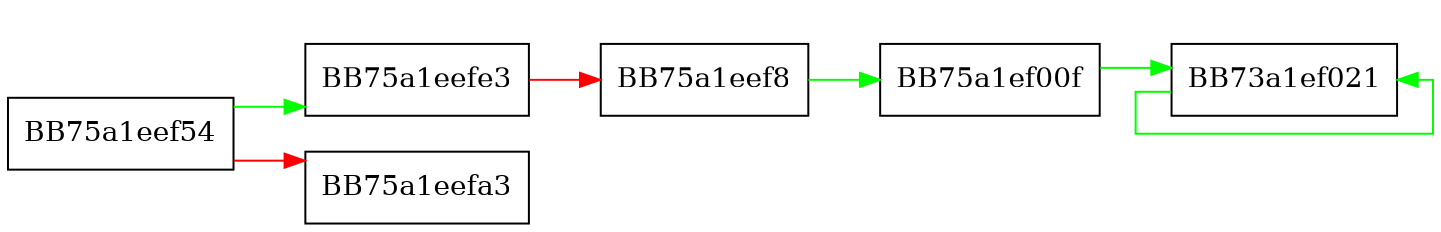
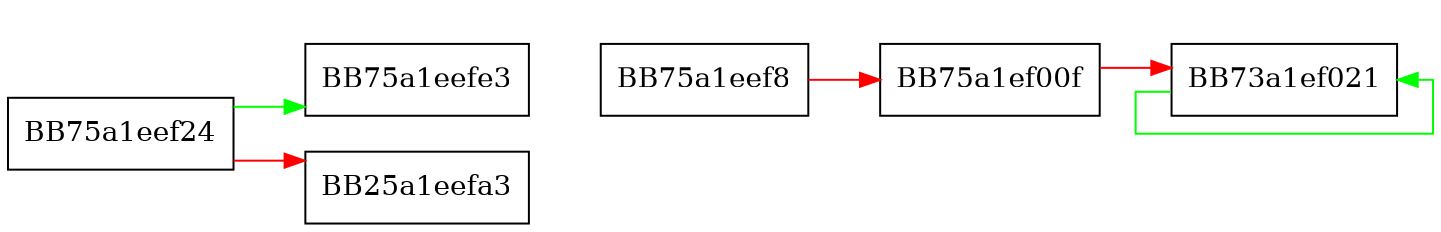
  digraph {
    rankdir=LR
    splines=ortho
    node [shape=box]
    edge [color=red]
-   BB75a1eef24 [label=BB75a1eef54]
+   BB75a1eef24
    BB75a1eefe3
-   BB75a1eefa3
+   BB75a1eefa3 [label=BB25a1eefa3]
    n4 [label=BB75a1eef8]
    n5 [label=BB73a1ef021]
    BB75a1ef00f
    BB75a1eef24 -> BB75a1eefe3 [color=green]
    BB75a1eef24 -> BB75a1eefa3
-   BB75a1eefe3 -> n4
-   n4 -> BB75a1ef00f [color=green]
+   n4 -> BB75a1ef00f
    n5 -> n5 [color=green]
-   BB75a1ef00f -> n5 [color=green]
+   BB75a1ef00f -> n5
  }
